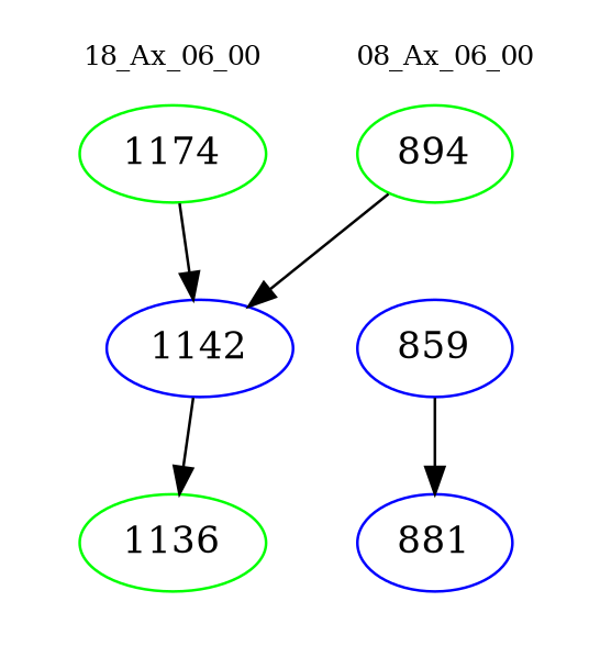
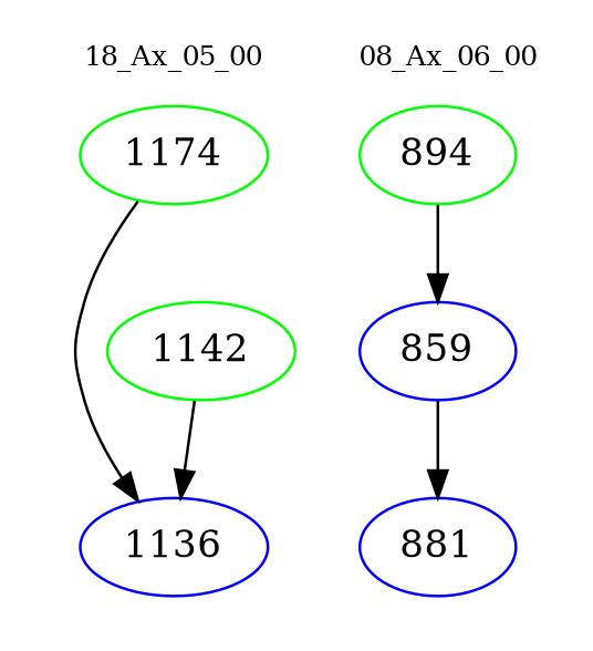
  digraph {
    node [color=blue]
    edge [color=black]
    n1 [color=green label=1174]
-   n2 [label=1142]
-   n3 [color=green label=1136]
+   n2 [color=green label=1142]
+   n3 [label=1136]
    n4 [color=green label=894]
    n5 [label=859]
    n6 [label=881]
    subgraph cluster_1 {
      color=white
      fontsize=10
-     label="18_Ax_06_00"
+     label="18_Ax_05_00"
      n1
      n2
      n3
    }
    subgraph cluster_2 {
      color=white
      fontsize=10
      label="08_Ax_06_00"
      n4
      n5
      n6
    }
-   n1 -> n2
+   n1 -> n3
    n2 -> n3
-   n4 -> n2
+   n4 -> n5
    n5 -> n6
  }
